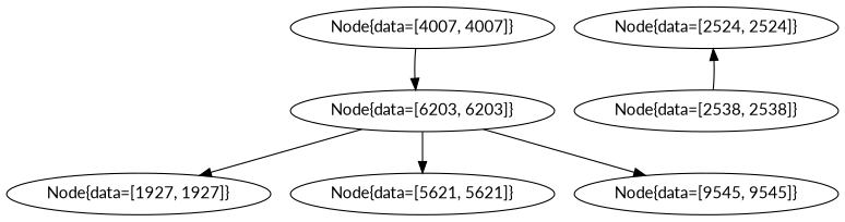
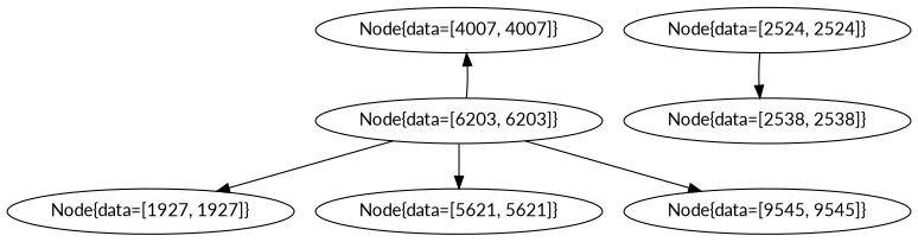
  digraph {
    fontname=Lato
    node [fontname=Lato]
    edge [fontname=Lato]
    n1 [label="Node{data=[4007, 4007]}"]
    n2 [label="Node{data=[6203, 6203]}"]
    n3 [label="Node{data=[2524, 2524]}"]
    n4 [label="Node{data=[2538, 2538]}"]
    n5 [label="Node{data=[1927, 1927]}"]
    n6 [label="Node{data=[5621, 5621]}"]
    n7 [label="Node{data=[9545, 9545]}"]
-   n1 -> n2
+   n2 -> n1
    n2 -> n5
    n2 -> n6
    n2 -> n7
-   n4 -> n3
+   n3 -> n4
  }
